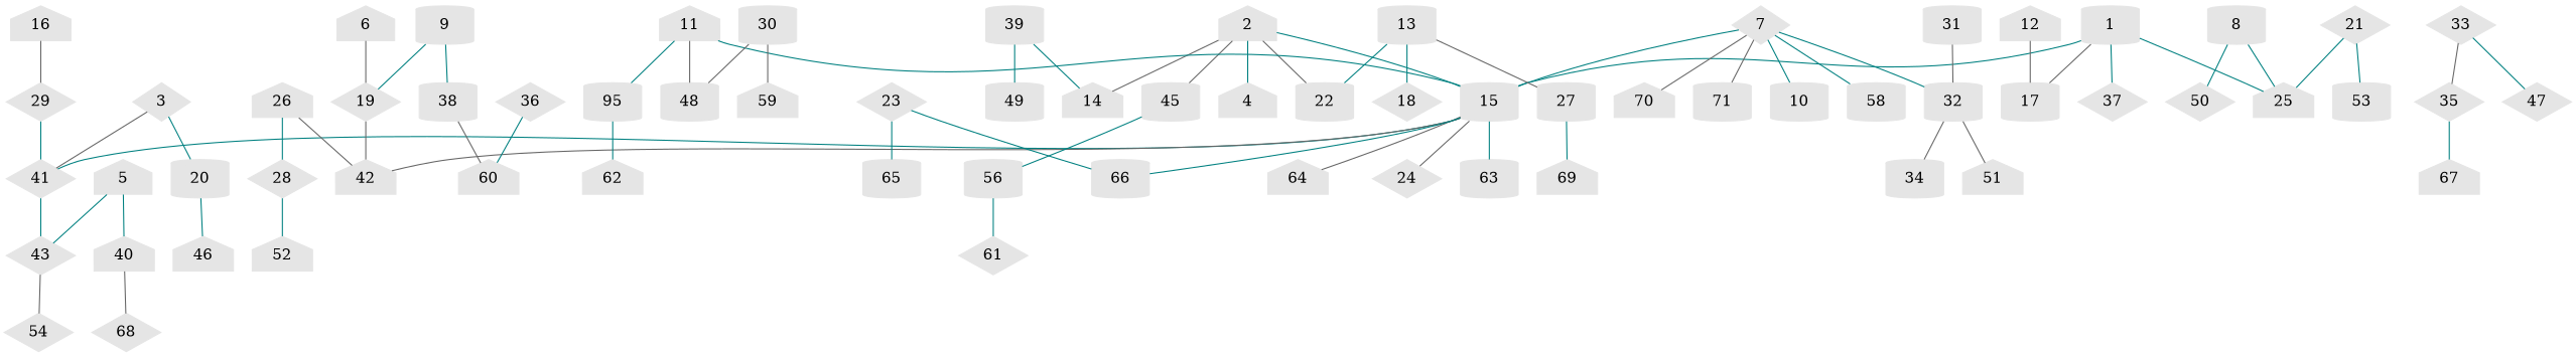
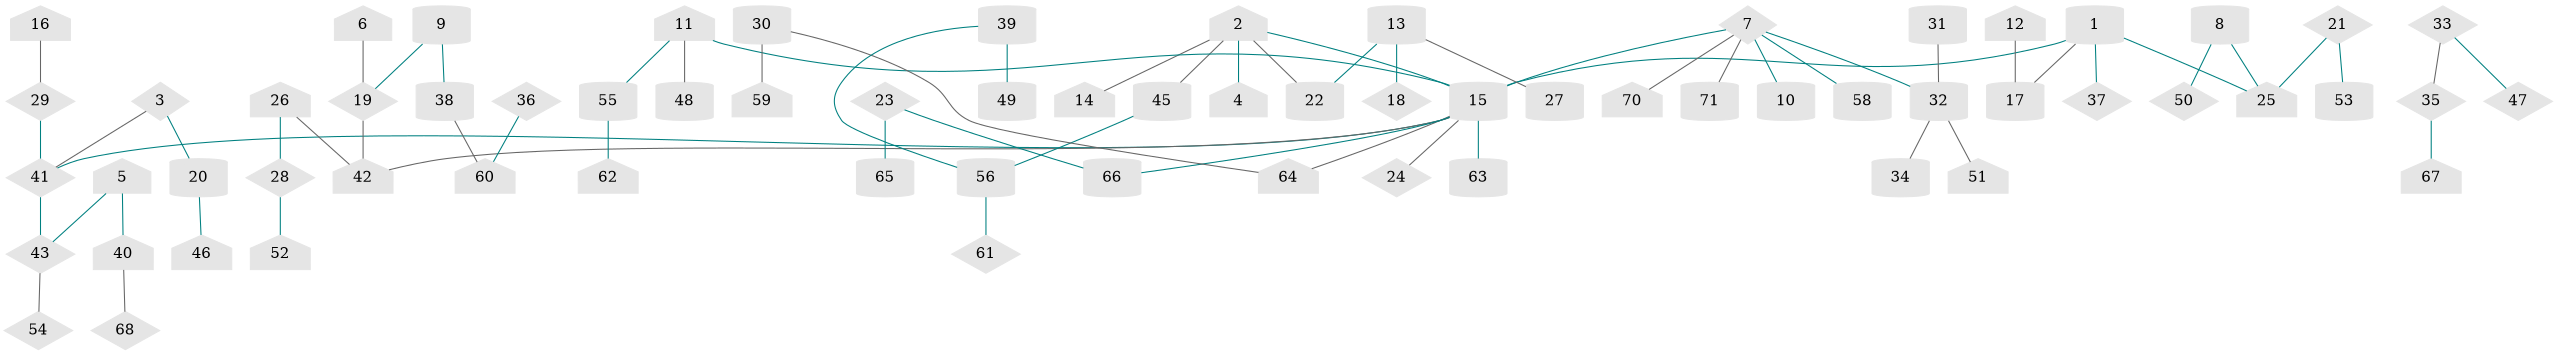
  graph {
    node [color=gray90 shape=cylinder style=filled]
    edge [color=teal weight=1.0]
    1
    15
    17
    25 [shape=house]
    37 [shape=diamond]
    41 [shape=diamond]
    24 [shape=diamond]
    42 [shape=house]
    63
    64 [shape=house]
    66
    2 [shape=house]
    4 [shape=house]
    14 [shape=house]
    22
    45
    56
    3 [shape=diamond]
    20
    46 [shape=house]
    43 [shape=diamond]
    5 [shape=house]
    40 [shape=house]
    68 [shape=diamond]
    54 [shape=diamond]
    6 [shape=house]
    19 [shape=diamond]
    7 [shape=diamond]
    10
    32
    58
    70 [shape=house]
    71
    34
    51 [shape=house]
    8
    50 [shape=diamond]
    9
    38
    60 [shape=house]
    11 [shape=house]
    48
-   55 [label=95]
+   55
    62 [shape=house]
    12 [shape=house]
    13
    18 [shape=diamond]
    27
-   69 [shape=house]
    16 [shape=house]
    29 [shape=diamond]
    21 [shape=diamond]
    53
    23 [shape=diamond]
    65
    26 [shape=house]
    28 [shape=diamond]
    52 [shape=house]
    30
    59 [shape=house]
    31
    33 [shape=diamond]
    35 [shape=diamond]
    47 [shape=diamond]
    67 [shape=house]
    36 [shape=diamond]
    39
    49
    61 [shape=diamond]
    1 -- 15
    1 -- 17 [color=gray40]
    1 -- 25
    1 -- 37
    15 -- 41
    15 -- 24 [color=gray40]
    15 -- 42 [color=gray40]
    15 -- 63
    15 -- 64 [color=gray40]
    15 -- 66
    41 -- 43
    2 -- 15
    2 -- 4
    2 -- 14 [color=gray40]
    2 -- 22 [color=gray40]
    2 -- 45 [color=gray40]
    45 -- 56
    56 -- 61
    3 -- 41 [color=gray40]
    3 -- 20
    20 -- 46
    43 -- 54 [color=gray40]
    5 -- 43
    5 -- 40
    40 -- 68 [color=gray40]
    6 -- 19 [color=gray40]
    19 -- 42 [color=gray40]
    7 -- 15
    7 -- 10
    7 -- 32
    7 -- 58
    7 -- 70 [color=gray40]
    7 -- 71 [color=gray40]
    32 -- 34 [color=gray40]
    32 -- 51 [color=gray40]
    8 -- 25
    8 -- 50
    9 -- 19
    9 -- 38
    38 -- 60 [color=gray40]
    11 -- 15
    11 -- 48 [color=gray40]
    11 -- 55
    55 -- 62
    12 -- 17 [color=gray40]
    13 -- 22
    13 -- 18
    13 -- 27 [color=gray40]
-   27 -- 69
    16 -- 29 [color=gray40]
    29 -- 41
    21 -- 25
    21 -- 53
    23 -- 66
    23 -- 65
    26 -- 42 [color=gray40]
    26 -- 28
    28 -- 52
-   30 -- 48 [color=gray40]
+   30 -- 64 [color=gray40]
    30 -- 59 [color=gray40]
    31 -- 32 [color=gray40]
    33 -- 35 [color=gray40]
    33 -- 47
    35 -- 67
    36 -- 60
-   39 -- 14
+   39 -- 56
    39 -- 49
  }
